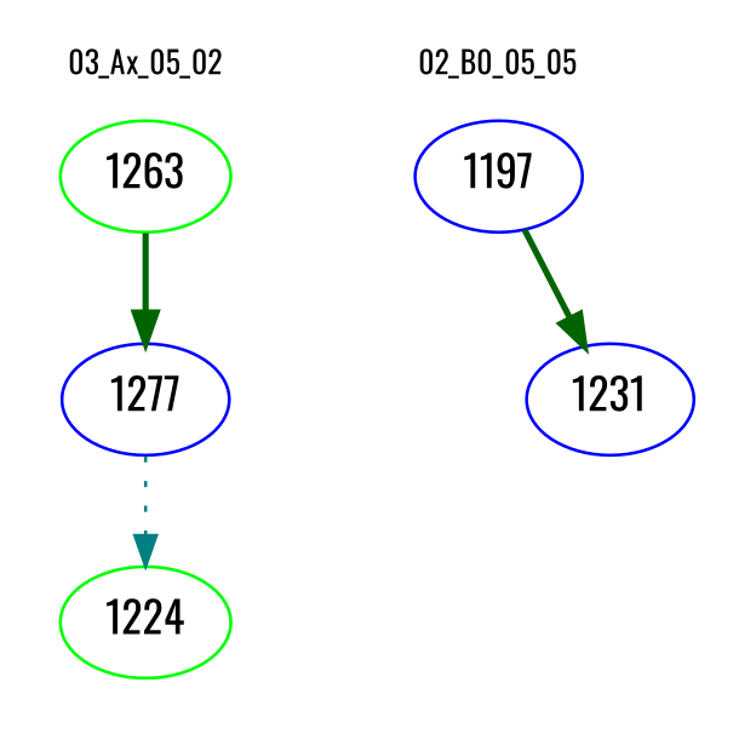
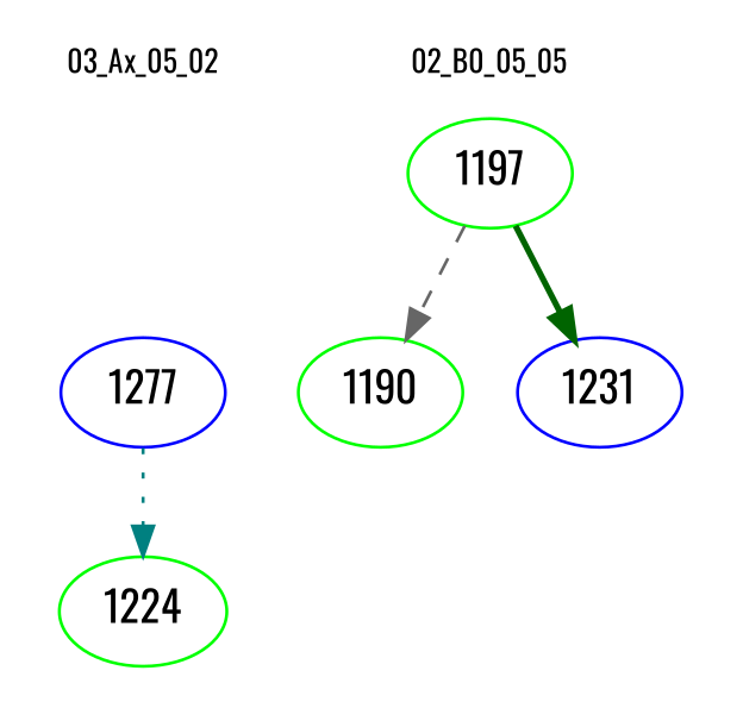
  digraph {
    fontname=Oswald
    node [color=green fontname=Oswald]
    edge [color=darkgreen fontname=Oswald style=bold]
-   n1 [label=1263]
    n2 [label=1224]
    n3 [color=blue label=1277]
-   n4 [color=blue label=1197]
+   n4 [label=1197]
+   n5 [label=1190]
    n6 [color=blue label=1231]
    subgraph cluster_1 {
      color=white
      fontsize=10
      label="03_Ax_05_02"
-     n1
      n2
      n3
    }
    subgraph cluster_2 {
      color=white
      fontsize=10
      label="02_B0_05_05"
      n4
+     n5
      n6
    }
-   n1 -> n3
    n3 -> n2 [color=teal style=dotted]
+   n4 -> n5 [color=gray40 style=dashed]
    n4 -> n6
  }
